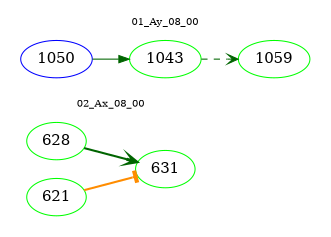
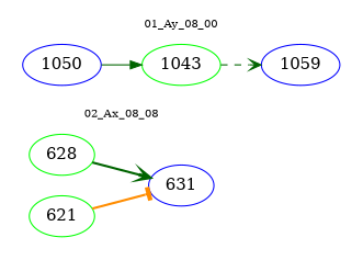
  digraph {
    rankdir=LR
    node [color=green]
    edge [arrowhead=vee color=darkgreen style=bold]
    n1 [label=628]
    n2 [label=621]
-   n3 [label=631]
+   n3 [color=blue label=631]
    n4 [color=blue label=1050]
    n5 [label=1043]
-   n6 [label=1059]
+   n6 [color=blue label=1059]
    subgraph cluster_1 {
      color=white
      fontsize=10
-     label="02_Ax_08_00"
+     label="02_Ax_08_08"
      n1
      n2
      n3
    }
    subgraph cluster_2 {
      color=white
      fontsize=10
      label="01_Ay_08_00"
      n4
      n5
      n6
    }
    n1 -> n3
    n2 -> n3 [arrowhead=tee color=darkorange]
    n4 -> n5 [arrowhead=normal style=solid]
    n5 -> n6 [style=dashed]
  }
